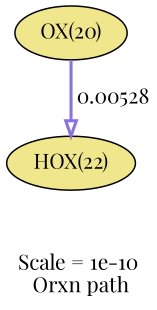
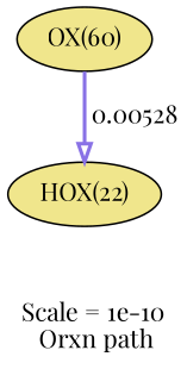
  digraph {
    fontname="Playfair Display"
    label="Scale = 1e-10\l Orxn path"
    node [fontname="Playfair Display" style=filled fillcolor=khaki]
-   n1 [label="OX(20)"]
+   n1 [label="OX(60)"]
    n2 [label="HOX(22)"]
    n1 -> n2 [arrowsize=1.02 color="0.7, 0.505, 0.9" fontname="Playfair Display" label=" 0.00528" style="setlinewidth(2.04)" arrowhead=onormal]
  }
